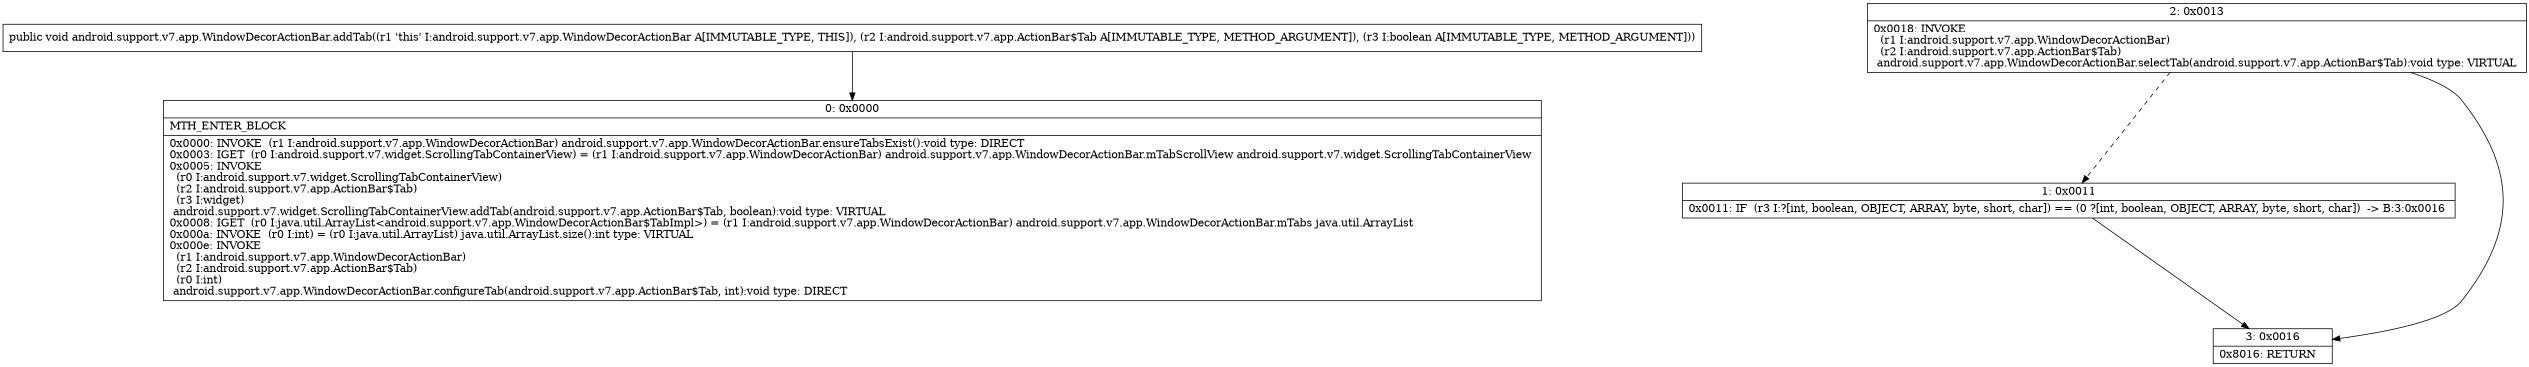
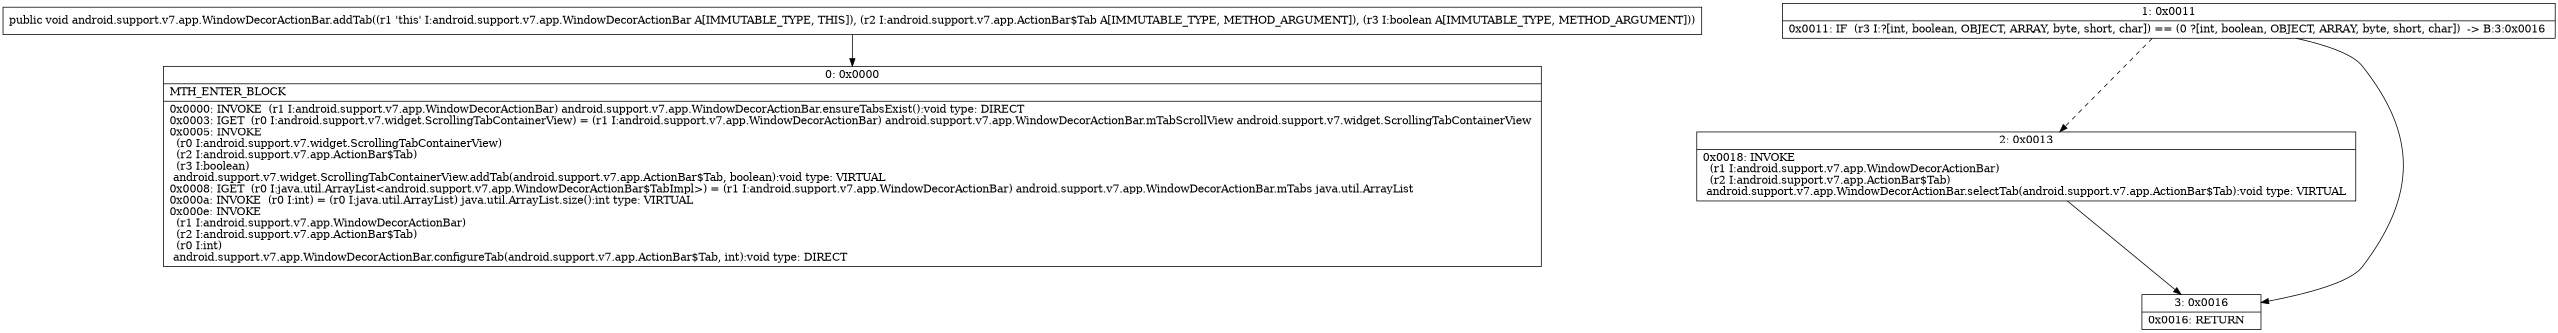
  digraph {
    node [shape=record]
-   n1 [label="{0\:\ 0x0000|MTH_ENTER_BLOCK\l|0x0000: INVOKE  (r1 I:android.support.v7.app.WindowDecorActionBar) android.support.v7.app.WindowDecorActionBar.ensureTabsExist():void type: DIRECT \l0x0003: IGET  (r0 I:android.support.v7.widget.ScrollingTabContainerView) = (r1 I:android.support.v7.app.WindowDecorActionBar) android.support.v7.app.WindowDecorActionBar.mTabScrollView android.support.v7.widget.ScrollingTabContainerView \l0x0005: INVOKE  \l  (r0 I:android.support.v7.widget.ScrollingTabContainerView)\l  (r2 I:android.support.v7.app.ActionBar$Tab)\l  (r3 I:widget)\l android.support.v7.widget.ScrollingTabContainerView.addTab(android.support.v7.app.ActionBar$Tab, boolean):void type: VIRTUAL \l0x0008: IGET  (r0 I:java.util.ArrayList\<android.support.v7.app.WindowDecorActionBar$TabImpl\>) = (r1 I:android.support.v7.app.WindowDecorActionBar) android.support.v7.app.WindowDecorActionBar.mTabs java.util.ArrayList \l0x000a: INVOKE  (r0 I:int) = (r0 I:java.util.ArrayList) java.util.ArrayList.size():int type: VIRTUAL \l0x000e: INVOKE  \l  (r1 I:android.support.v7.app.WindowDecorActionBar)\l  (r2 I:android.support.v7.app.ActionBar$Tab)\l  (r0 I:int)\l android.support.v7.app.WindowDecorActionBar.configureTab(android.support.v7.app.ActionBar$Tab, int):void type: DIRECT \l}"]
+   n1 [label="{0\:\ 0x0000|MTH_ENTER_BLOCK\l|0x0000: INVOKE  (r1 I:android.support.v7.app.WindowDecorActionBar) android.support.v7.app.WindowDecorActionBar.ensureTabsExist():void type: DIRECT \l0x0003: IGET  (r0 I:android.support.v7.widget.ScrollingTabContainerView) = (r1 I:android.support.v7.app.WindowDecorActionBar) android.support.v7.app.WindowDecorActionBar.mTabScrollView android.support.v7.widget.ScrollingTabContainerView \l0x0005: INVOKE  \l  (r0 I:android.support.v7.widget.ScrollingTabContainerView)\l  (r2 I:android.support.v7.app.ActionBar$Tab)\l  (r3 I:boolean)\l android.support.v7.widget.ScrollingTabContainerView.addTab(android.support.v7.app.ActionBar$Tab, boolean):void type: VIRTUAL \l0x0008: IGET  (r0 I:java.util.ArrayList\<android.support.v7.app.WindowDecorActionBar$TabImpl\>) = (r1 I:android.support.v7.app.WindowDecorActionBar) android.support.v7.app.WindowDecorActionBar.mTabs java.util.ArrayList \l0x000a: INVOKE  (r0 I:int) = (r0 I:java.util.ArrayList) java.util.ArrayList.size():int type: VIRTUAL \l0x000e: INVOKE  \l  (r1 I:android.support.v7.app.WindowDecorActionBar)\l  (r2 I:android.support.v7.app.ActionBar$Tab)\l  (r0 I:int)\l android.support.v7.app.WindowDecorActionBar.configureTab(android.support.v7.app.ActionBar$Tab, int):void type: DIRECT \l}"]
    n2 [label="{1\:\ 0x0011|0x0011: IF  (r3 I:?[int, boolean, OBJECT, ARRAY, byte, short, char]) == (0 ?[int, boolean, OBJECT, ARRAY, byte, short, char])  \-\> B:3:0x0016 \l}"]
    n3 [label="{2\:\ 0x0013|0x0018: INVOKE  \l  (r1 I:android.support.v7.app.WindowDecorActionBar)\l  (r2 I:android.support.v7.app.ActionBar$Tab)\l android.support.v7.app.WindowDecorActionBar.selectTab(android.support.v7.app.ActionBar$Tab):void type: VIRTUAL \l}"]
-   n4 [label="{3\:\ 0x0016|0x8016: RETURN   \l}"]
+   n4 [label="{3\:\ 0x0016|0x0016: RETURN   \l}"]
    n5 [label="{public void android.support.v7.app.WindowDecorActionBar.addTab((r1 'this' I:android.support.v7.app.WindowDecorActionBar A[IMMUTABLE_TYPE, THIS]), (r2 I:android.support.v7.app.ActionBar$Tab A[IMMUTABLE_TYPE, METHOD_ARGUMENT]), (r3 I:boolean A[IMMUTABLE_TYPE, METHOD_ARGUMENT])) }"]
-   n3 -> n2 [style=dashed]
+   n2 -> n3 [style=dashed]
    n2 -> n4
    n3 -> n4
    n5 -> n1
  }
